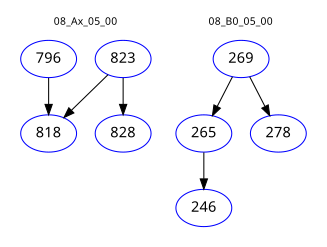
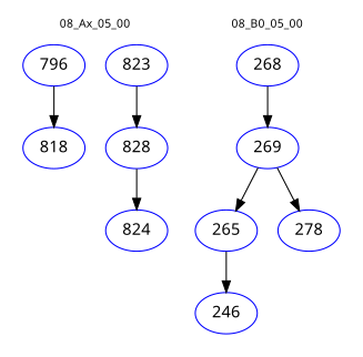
  digraph {
    fontname="Noto Sans"
    node [color=blue fontname="Noto Sans"]
    edge [color=black fontname="Noto Sans"]
    n1 [label=823]
    n2 [label=818]
    n3 [label=828]
    n4 [label=796]
+   n5 [label=824]
+   n6 [label=268]
    n7 [label=265]
    n8 [label=269]
    n9 [label=246]
    n10 [label=278]
    subgraph cluster_1 {
      color=white
      fontsize=10
      label="08_Ax_05_00"
      n1
      n2
      n3
      n4
+     n5
    }
    subgraph cluster_2 {
      color=white
      fontsize=10
      label="08_B0_05_00"
+     n6
      n7
      n8
      n9
      n10
    }
-   n1 -> n2
    n1 -> n3
+   n3 -> n5
    n4 -> n2
+   n6 -> n8
    n7 -> n9
    n8 -> n7
    n8 -> n10
  }
